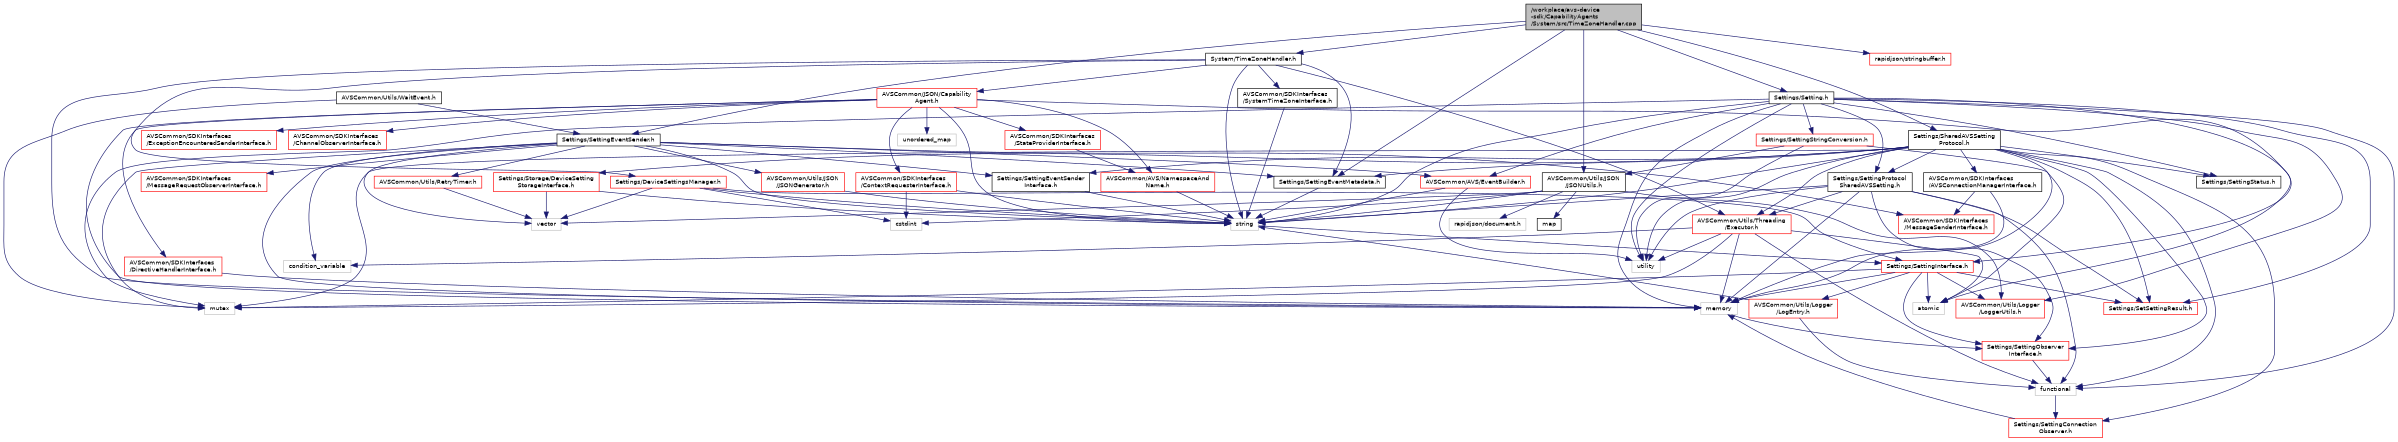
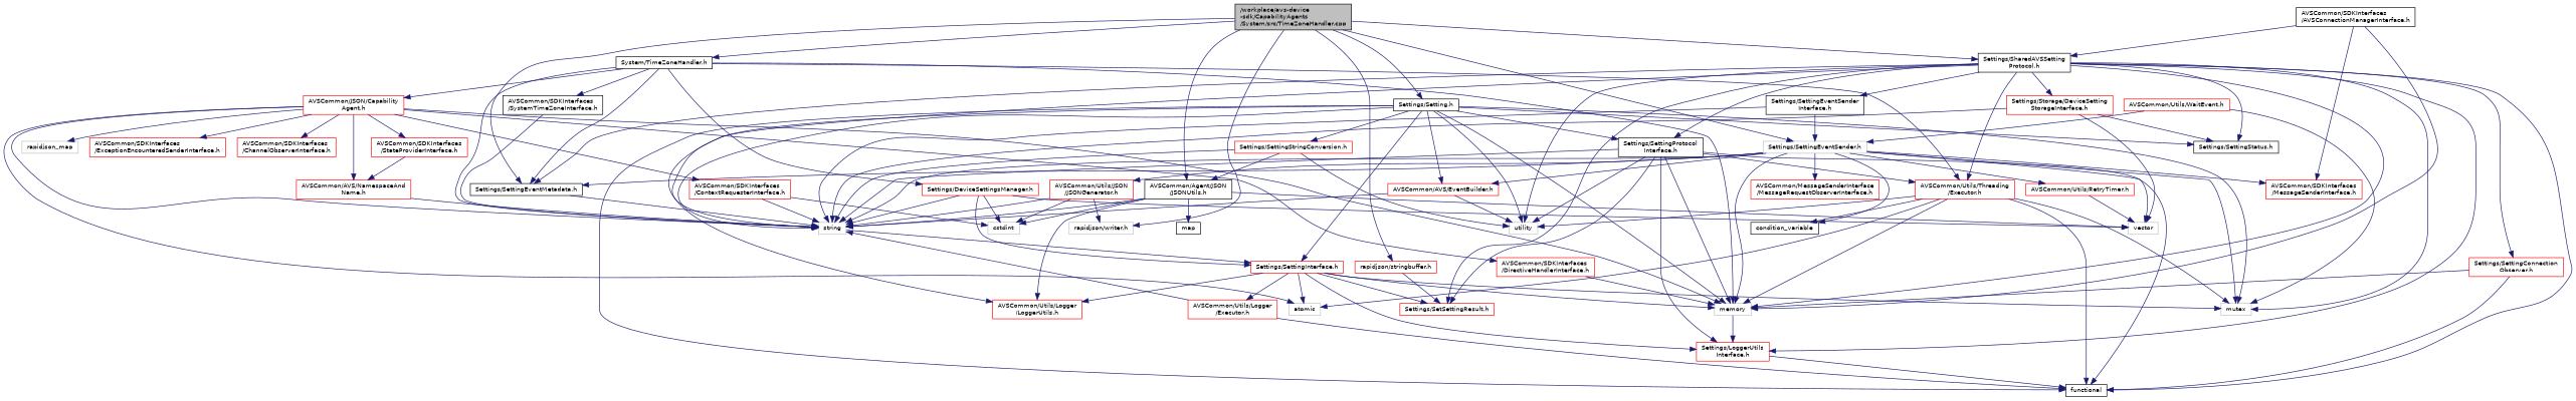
  digraph {
    node [color=red fillcolor=white fontname=Helvetica fontsize=10 shape=record style=filled]
    edge [color=midnightblue fontname=Helvetica fontsize=10 labelfontname=Helvetica labelfontsize=10 style=solid]
    n1 [color=black fillcolor=grey75 fontcolor=black height=0.2 label="/workplace/avs-device\l-sdk/CapabilityAgents\l/System/src/TimeZoneHandler.cpp" width=0.4]
    n2 [color=black height=0.2 label="System/TimeZoneHandler.h" width=0.4]
    n3 [color=black height=0.2 label="Settings/SettingEventMetadata.h" width=0.4]
-   n4 [color=black height=0.2 label="AVSCommon/Utils/JSON\l/JSONUtils.h" width=0.4]
+   n4 [color=black height=0.2 label="AVSCommon/Agent/JSON\l/JSONUtils.h" width=0.4]
    n5 [color=black height=0.2 label="Settings/Setting.h" width=0.4]
-   n6 [color=black height=0.2 label="Settings/SettingEventSender.h" width=0.4]
+   n6 [color=grey75 height=0.2 label="Settings/SettingEventSender.h" width=0.4]
    n7 [height=0.2 label="rapidjson/stringbuffer.h" width=0.4]
+   n8 [color=grey75 height=0.2 label="rapidjson/writer.h" width=0.4]
    n9 [color=black height=0.2 label="Settings/SharedAVSSetting\lProtocol.h" width=0.4]
    n10 [color=grey75 height=0.2 label=memory width=0.4]
    n11 [color=grey75 height=0.2 label=string width=0.4]
    n12 [height=0.2 label="AVSCommon/JSON/Capability\lAgent.h" width=0.4]
    n13 [color=black height=0.2 label="AVSCommon/SDKInterfaces\l/SystemTimeZoneInterface.h" width=0.4]
    n14 [height=0.2 label="AVSCommon/Utils/Threading\l/Executor.h" width=0.4]
    n15 [height=0.2 label="Settings/DeviceSettingsManager.h" width=0.4]
    n16 [color=grey75 height=0.2 label=cstdint width=0.4]
    n17 [color=grey75 height=0.2 label=vector width=0.4]
    n18 [height=0.2 label="AVSCommon/Utils/Logger\l/LoggerUtils.h" width=0.4]
    n19 [color=black height=0.2 label=map width=0.4]
-   n20 [color=grey75 height=0.2 label="rapidjson/document.h" width=0.4]
-   n21 [color=grey75 height=0.2 label=functional width=0.4]
+   n21 [color=black height=0.2 label=functional width=0.4]
    n22 [color=grey75 height=0.2 label=mutex width=0.4]
    n23 [color=grey75 height=0.2 label=utility width=0.4]
    n24 [height=0.2 label="Settings/SettingInterface.h" width=0.4]
    n25 [height=0.2 label="Settings/SetSettingResult.h" width=0.4]
-   n26 [color=black height=0.2 label="Settings/SettingProtocol\lSharedAVSSetting.h" width=0.4]
+   n26 [color=black height=0.2 label="Settings/SettingProtocol\lInterface.h" width=0.4]
    n27 [color=black height=0.2 label="Settings/SettingStatus.h" width=0.4]
    n28 [height=0.2 label="Settings/SettingStringConversion.h" width=0.4]
    n29 [height=0.2 label="AVSCommon/AVS/EventBuilder.h" width=0.4]
-   n30 [color=grey75 height=0.2 label=condition_variable width=0.4]
+   n30 [color=black height=0.2 label=condition_variable width=0.4]
    n31 [height=0.2 label="AVSCommon/Utils/JSON\l/JSONGenerator.h" width=0.4]
    n32 [height=0.2 label="AVSCommon/SDKInterfaces\l/MessageSenderInterface.h" width=0.4]
-   n33 [height=0.2 label="AVSCommon/SDKInterfaces\l/MessageRequestObserverInterface.h" width=0.4]
+   n33 [height=0.2 label="AVSCommon/MessageSenderInterface\l/MessageRequestObserverInterface.h" width=0.4]
    n34 [height=0.2 label="AVSCommon/Utils/RetryTimer.h" width=0.4]
    n35 [color=black height=0.2 label="Settings/SettingEventSender\lInterface.h" width=0.4]
-   n36 [height=0.2 label="Settings/SettingObserver\lInterface.h" width=0.4]
+   n36 [height=0.2 label="Settings/LoggerUtils\lInterface.h" width=0.4]
    n37 [color=black height=0.2 label="AVSCommon/SDKInterfaces\l/AVSConnectionManagerInterface.h" width=0.4]
    n38 [height=0.2 label="Settings/SettingConnection\lObserver.h" width=0.4]
    n39 [height=0.2 label="Settings/Storage/DeviceSetting\lStorageInterface.h" width=0.4]
    n40 [color=grey75 height=0.2 label=atomic width=0.4]
-   n41 [color=grey75 height=0.2 label=unordered_map width=0.4]
+   n41 [color=grey75 height=0.2 label=rapidjson_map width=0.4]
    n42 [height=0.2 label="AVSCommon/AVS/NamespaceAnd\lName.h" width=0.4]
    n43 [height=0.2 label="AVSCommon/SDKInterfaces\l/ExceptionEncounteredSenderInterface.h" width=0.4]
    n44 [height=0.2 label="AVSCommon/SDKInterfaces\l/ChannelObserverInterface.h" width=0.4]
    n45 [height=0.2 label="AVSCommon/SDKInterfaces\l/ContextRequesterInterface.h" width=0.4]
    n46 [height=0.2 label="AVSCommon/SDKInterfaces\l/StateProviderInterface.h" width=0.4]
    n47 [height=0.2 label="AVSCommon/SDKInterfaces\l/DirectiveHandlerInterface.h" width=0.4]
-   n48 [height=0.2 label="AVSCommon/Utils/Logger\l/LogEntry.h" width=0.4]
-   n49 [color=black height=0.2 label="AVSCommon/Utils/WaitEvent.h" width=0.4]
+   n48 [height=0.2 label="AVSCommon/Utils/Logger\l/Executor.h" width=0.4]
+   n49 [height=0.2 label="AVSCommon/Utils/WaitEvent.h" width=0.4]
    n1 -> n2
    n1 -> n3
    n1 -> n4
    n1 -> n5
    n1 -> n6
    n1 -> n7
+   n1 -> n8
    n1 -> n9
    n2 -> n3
    n2 -> n10
    n2 -> n11
    n2 -> n12
    n2 -> n13
    n2 -> n14
    n2 -> n15
    n3 -> n11
    n4 -> n11
    n4 -> n16
    n4 -> n17
    n4 -> n18
    n4 -> n19
-   n4 -> n20
    n5 -> n10
    n5 -> n11
    n5 -> n18
    n5 -> n21
    n5 -> n22
    n5 -> n23
    n5 -> n24
-   n5 -> n25
+   n7 -> n25
    n5 -> n26
    n5 -> n27
    n5 -> n28
    n5 -> n29
    n6 -> n3
    n6 -> n10
    n6 -> n11
    n6 -> n17
    n6 -> n22
    n6 -> n29
    n6 -> n30
    n6 -> n31
    n6 -> n32
    n6 -> n33
    n6 -> n34
-   n6 -> n35
+   n35 -> n6
    n9 -> n3
    n9 -> n10
    n9 -> n11
    n9 -> n14
    n9 -> n21
    n9 -> n22
    n9 -> n23
    n9 -> n25
    n9 -> n26
    n9 -> n27
    n9 -> n35
    n9 -> n36
-   n9 -> n37
+   n37 -> n9
    n9 -> n38
    n9 -> n39
    n10 -> n36
    n11 -> n24
    n12 -> n10
    n12 -> n11
    n12 -> n40
    n12 -> n41
    n12 -> n42
    n12 -> n43
    n12 -> n44
    n12 -> n45
    n12 -> n46
    n12 -> n47
    n13 -> n11
    n14 -> n10
    n14 -> n21
    n14 -> n22
    n14 -> n23
    n14 -> n30
    n14 -> n40
    n15 -> n11
    n15 -> n16
    n15 -> n17
    n15 -> n24
    n24 -> n10
    n24 -> n18
    n24 -> n22
    n24 -> n25
    n24 -> n36
    n24 -> n40
    n24 -> n48
    n26 -> n10
    n26 -> n11
    n26 -> n14
    n26 -> n21
    n26 -> n23
    n26 -> n25
    n26 -> n36
    n28 -> n4
-   n28 -> n40
+   n28 -> n11
    n28 -> n23
    n29 -> n11
    n29 -> n23
+   n31 -> n8
    n31 -> n11
+   n31 -> n16
    n34 -> n17
    n35 -> n11
    n36 -> n21
    n37 -> n10
    n37 -> n32
    n38 -> n10
-   n21 -> n38
+   n38 -> n21
    n39 -> n11
    n39 -> n17
+   n39 -> n27
    n42 -> n11
    n45 -> n11
    n45 -> n16
    n46 -> n42
    n47 -> n10
    n48 -> n11
    n48 -> n21
    n49 -> n6
    n49 -> n22
  }
